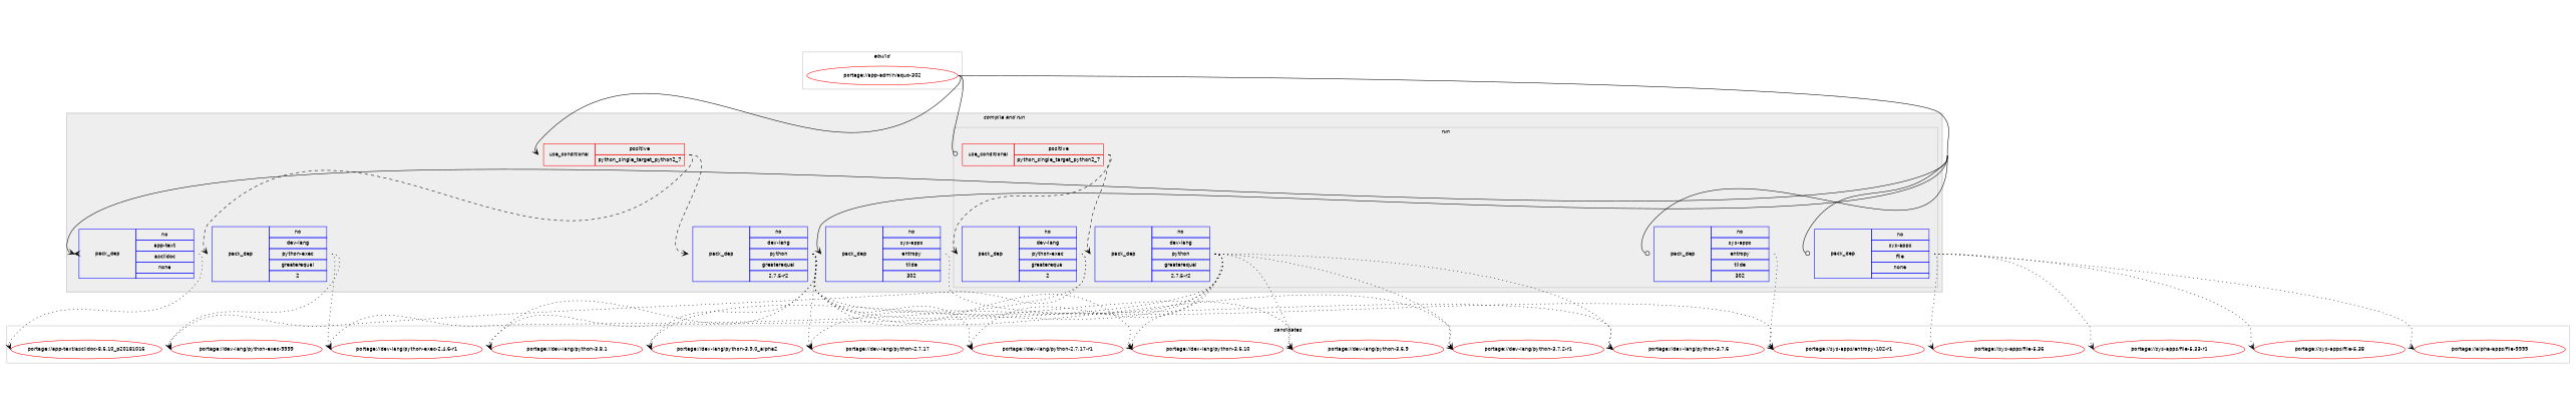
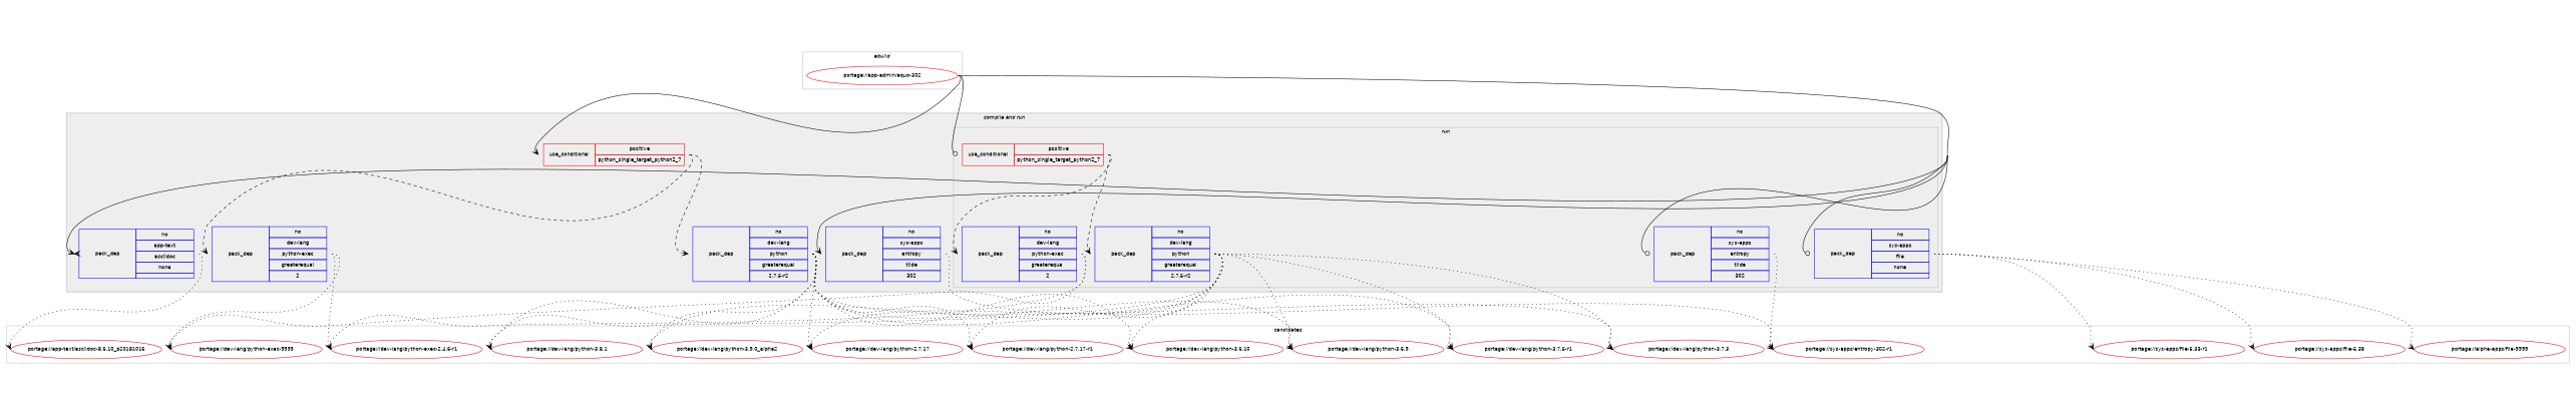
  digraph {
    compound=true
    concentrate=true
    fontname=Helvetica
    fontsize=10
    newrank=true
    rankdir=TB
    ranksep=1.5
    node [color=red fontname=Helvetica fontsize=10]
    edge [arrowhead=vee headport=w style=dotted tailport=e weight=100]
    n1 [label="portage://app-admin/equo-302" width=4]
    n2 [color=blue label=<<TABLE BORDER="0" CELLBORDER="1" CELLSPACING="0" CELLPADDING="4" WIDTH="220"><TR><TD ROWSPAN="6" CELLPADDING="30">pack_dep</TD></TR><TR><TD WIDTH="110">no</TD></TR><TR><TD>dev-lang</TD></TR><TR><TD>python</TD></TR><TR><TD>greaterequal</TD></TR><TR><TD>2.7.5-r2</TD></TR></TABLE>> shape=none]
    n3 [color=blue label=<<TABLE BORDER="0" CELLBORDER="1" CELLSPACING="0" CELLPADDING="4" WIDTH="220"><TR><TD ROWSPAN="6" CELLPADDING="30">pack_dep</TD></TR><TR><TD WIDTH="110">no</TD></TR><TR><TD>dev-lang</TD></TR><TR><TD>python-exec</TD></TR><TR><TD>greaterequal</TD></TR><TR><TD>2</TD></TR></TABLE>> shape=none]
    n4 [label=<<TABLE BORDER="0" CELLBORDER="1" CELLSPACING="0" CELLPADDING="4"><TR><TD ROWSPAN="3" CELLPADDING="10">use_conditional</TD></TR><TR><TD>positive</TD></TR><TR><TD>python_single_target_python2_7</TD></TR></TABLE>> shape=none]
    n5 [color=blue label=<<TABLE BORDER="0" CELLBORDER="1" CELLSPACING="0" CELLPADDING="4" WIDTH="220"><TR><TD ROWSPAN="6" CELLPADDING="30">pack_dep</TD></TR><TR><TD WIDTH="110">no</TD></TR><TR><TD>app-text</TD></TR><TR><TD>asciidoc</TD></TR><TR><TD>none</TD></TR><TR><TD></TD></TR></TABLE>> shape=none]
    n6 [color=blue label=<<TABLE BORDER="0" CELLBORDER="1" CELLSPACING="0" CELLPADDING="4" WIDTH="220"><TR><TD ROWSPAN="6" CELLPADDING="30">pack_dep</TD></TR><TR><TD WIDTH="110">no</TD></TR><TR><TD>sys-apps</TD></TR><TR><TD>entropy</TD></TR><TR><TD>tilde</TD></TR><TR><TD>302</TD></TR></TABLE>> shape=none]
    n7 [color=blue label=<<TABLE BORDER="0" CELLBORDER="1" CELLSPACING="0" CELLPADDING="4" WIDTH="220"><TR><TD ROWSPAN="6" CELLPADDING="30">pack_dep</TD></TR><TR><TD WIDTH="110">no</TD></TR><TR><TD>dev-lang</TD></TR><TR><TD>python</TD></TR><TR><TD>greaterequal</TD></TR><TR><TD>2.7.5-r2</TD></TR></TABLE>> shape=none]
    n8 [color=blue label=<<TABLE BORDER="0" CELLBORDER="1" CELLSPACING="0" CELLPADDING="4" WIDTH="220"><TR><TD ROWSPAN="6" CELLPADDING="30">pack_dep</TD></TR><TR><TD WIDTH="110">no</TD></TR><TR><TD>dev-lang</TD></TR><TR><TD>python-exec</TD></TR><TR><TD>greaterequal</TD></TR><TR><TD>2</TD></TR></TABLE>> shape=none]
    n9 [label=<<TABLE BORDER="0" CELLBORDER="1" CELLSPACING="0" CELLPADDING="4"><TR><TD ROWSPAN="3" CELLPADDING="10">use_conditional</TD></TR><TR><TD>positive</TD></TR><TR><TD>python_single_target_python2_7</TD></TR></TABLE>> shape=none]
    n10 [color=blue label=<<TABLE BORDER="0" CELLBORDER="1" CELLSPACING="0" CELLPADDING="4" WIDTH="220"><TR><TD ROWSPAN="6" CELLPADDING="30">pack_dep</TD></TR><TR><TD WIDTH="110">no</TD></TR><TR><TD>sys-apps</TD></TR><TR><TD>entropy</TD></TR><TR><TD>tilde</TD></TR><TR><TD>302</TD></TR></TABLE>> shape=none]
    n11 [color=blue label=<<TABLE BORDER="0" CELLBORDER="1" CELLSPACING="0" CELLPADDING="4" WIDTH="220"><TR><TD ROWSPAN="6" CELLPADDING="30">pack_dep</TD></TR><TR><TD WIDTH="110">no</TD></TR><TR><TD>sys-apps</TD></TR><TR><TD>file</TD></TR><TR><TD>none</TD></TR><TR><TD></TD></TR></TABLE>> shape=none]
    n12 [label="portage://dev-lang/python-3.9.0_alpha2" width=4]
    n13 [label="portage://dev-lang/python-3.8.1" width=4]
-   n14 [label="portage://dev-lang/python-3.7.6" width=4]
-   n15 [label="portage://dev-lang/python-3.7.2-r1" width=4]
+   n14 [label="portage://dev-lang/python-3.7.3" width=4]
+   n15 [label="portage://dev-lang/python-3.7.5-r1" width=4]
    n16 [label="portage://dev-lang/python-3.6.9" width=4]
    n17 [label="portage://dev-lang/python-3.6.10" width=4]
    n18 [label="portage://dev-lang/python-2.7.17-r1" width=4]
    n19 [label="portage://dev-lang/python-2.7.17" width=4]
    n20 [label="portage://dev-lang/python-exec-9999" width=4]
    n21 [label="portage://dev-lang/python-exec-2.4.6-r1" width=4]
    n22 [label="portage://app-text/asciidoc-8.6.10_p20181016" width=4]
-   n23 [label="portage://sys-apps/entropy-102-r1" width=4]
+   n23 [label="portage://sys-apps/entropy-302-r1" width=4]
    n24 [label="portage://alpha-apps/file-9999" width=4]
    n25 [label="portage://sys-apps/file-5.38" width=4]
    n26 [label="portage://sys-apps/file-5.33-r1" width=4]
-   n27 [label="portage://sys-apps/file-5.36" width=4]
    subgraph cluster_1 {
      color=gray
      label=<<i>ebuild</i>>
      n1
    }
    subgraph cluster_2 {
      color=gray
      label=<<i>dependencies</i>>
      subgraph cluster_3 {
        color=gray
        fillcolor="#eeeeee"
        label=<<i>compile</i>>
        style=filled
        subgraph sub_4 {
          color=gray
          fillcolor="#eeeeee"
          label=<<i>compile</i>>
          style=filled
          n4
          subgraph sub_5 {
            color=gray
            fillcolor="#eeeeee"
            label=<<i>compile</i>>
            style=filled
            n2
          }
          subgraph sub_6 {
            color=gray
            fillcolor="#eeeeee"
            label=<<i>compile</i>>
            style=filled
            n3
          }
        }
        subgraph sub_7 {
          color=gray
          fillcolor="#eeeeee"
          label=<<i>compile</i>>
          style=filled
          n5
        }
        subgraph sub_8 {
          color=gray
          fillcolor="#eeeeee"
          label=<<i>compile</i>>
          style=filled
          n6
        }
      }
      subgraph cluster_9 {
        color=gray
        fillcolor="#eeeeee"
        label=<<i>compile and run</i>>
        style=filled
      }
      subgraph cluster_10 {
        color=gray
        fillcolor="#eeeeee"
        label=<<i>run</i>>
        style=filled
        subgraph sub_11 {
          color=gray
          fillcolor="#eeeeee"
          label=<<i>run</i>>
          style=filled
          n9
          subgraph sub_12 {
            color=gray
            fillcolor="#eeeeee"
            label=<<i>run</i>>
            style=filled
            n7
          }
          subgraph sub_13 {
            color=gray
            fillcolor="#eeeeee"
            label=<<i>run</i>>
            style=filled
            n8
          }
        }
        subgraph sub_14 {
          color=gray
          fillcolor="#eeeeee"
          label=<<i>run</i>>
          style=filled
          n10
        }
        subgraph sub_15 {
          color=gray
          fillcolor="#eeeeee"
          label=<<i>run</i>>
          style=filled
          n11
        }
      }
    }
    subgraph cluster_16 {
      color=gray
      label=<<i>candidates</i>>
      rank=same
      subgraph sub_17 {
        color=black
        label=<<i>candidates</i>>
        nodesep=1
        rank=same
        n12
        n13
        n14
        n15
        n16
        n17
        n18
        n19
      }
      subgraph sub_18 {
        color=black
        label=<<i>candidates</i>>
        nodesep=1
        rank=same
        n20
        n21
      }
      subgraph sub_19 {
        color=black
        label=<<i>candidates</i>>
        nodesep=1
        rank=same
        n22
      }
      subgraph sub_20 {
        color=black
        label=<<i>candidates</i>>
        nodesep=1
        rank=same
        n23
      }
      subgraph sub_21 {
        color=black
        label=<<i>candidates</i>>
        nodesep=1
        rank=same
        n12
        n13
        n14
        n15
        n16
        n17
        n18
        n19
      }
      subgraph sub_22 {
        color=black
        label=<<i>candidates</i>>
        nodesep=1
        rank=same
        n20
        n21
      }
      subgraph sub_23 {
        color=black
        label=<<i>candidates</i>>
        nodesep=1
        rank=same
        n23
      }
      subgraph sub_24 {
        color=black
        label=<<i>candidates</i>>
        nodesep=1
        rank=same
        n24
        n25
        n26
-       n27
      }
    }
    n1 -> n4 [style=solid weight=20]
    n1 -> n5 [style=solid weight=20]
    n1 -> n6 [style=solid weight=20]
    n1 -> n9 [arrowhead=odot style=solid weight=20]
    n1 -> n10 [arrowhead=odot style=solid weight=20]
    n1 -> n11 [arrowhead=odot style=solid weight=20]
    n2 -> n12
    n2 -> n13
    n2 -> n14
    n2 -> n15
    n2 -> n16
    n2 -> n17
    n2 -> n18
    n2 -> n19
    n3 -> n20
    n3 -> n21
    n4 -> n2 [style=dashed weight=20]
    n4 -> n3 [style=dashed weight=20]
    n5 -> n22
    n6 -> n23
    n7 -> n12
    n7 -> n13
    n7 -> n14
    n7 -> n15
    n7 -> n16
    n7 -> n17
    n7 -> n18
    n7 -> n19
    n8 -> n20
    n8 -> n21
    n9 -> n7 [style=dashed weight=20]
    n9 -> n8 [style=dashed weight=20]
    n10 -> n23
    n11 -> n24
    n11 -> n25
    n11 -> n26
-   n11 -> n27
  }
